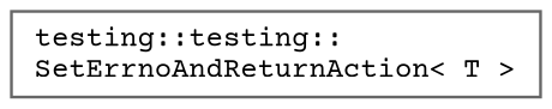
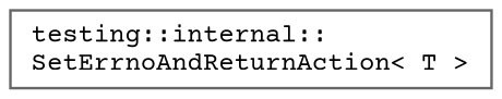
  digraph {
    rankdir=LR
    fontname="Courier Prime"
-   n1 [color=grey40 fillcolor=white fontname="Courier Prime" fontsize=10 height=0.2 label="testing::testing::\lSetErrnoAndReturnAction\< T \>" shape=box style=filled width=0.4]
+   n1 [color=grey40 fillcolor=white fontname="Courier Prime" fontsize=10 height=0.2 label="testing::internal::\lSetErrnoAndReturnAction\< T \>" shape=box style=filled width=0.4]
  }
